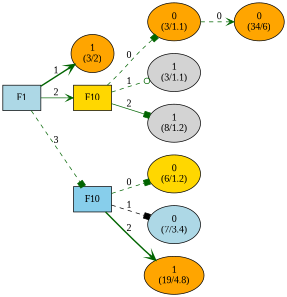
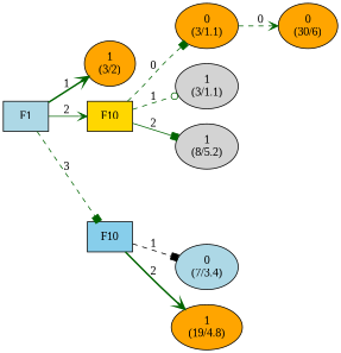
  digraph {
    fontname="Liberation Serif"
    rankdir=LR
    node [fillcolor=orange fontname="Liberation Serif" shape=ellipse style=filled]
    edge [arrowhead=box color=darkgreen fontname="Liberation Serif" style=dashed]
    n1 [fillcolor=lightblue label="F1\n" shape=box]
    n2 [label="1\n(3/2)"]
    n3 [fillcolor=gold label="F10\n" shape=box]
    n4 [fillcolor=skyblue label="F10\n" shape=box]
-   n5 [label="0\n(34/6)"]
+   n5 [label="0\n(30/6)"]
    n6 [label="0\n(3/1.1)"]
    n7 [fillcolor=lightgrey label="1\n(3/1.1)"]
-   n8 [fillcolor=lightgrey label="1\n(8/1.2)"]
-   n9 [fillcolor=gold label="0\n(6/1.2)"]
+   n8 [fillcolor=lightgrey label="1\n(8/5.2)"]
    n10 [fillcolor=lightblue label="0\n(7/3.4)"]
    n11 [label="1\n(19/4.8)"]
    n1 -> n2 [arrowhead=vee label=1 style=bold]
    n1 -> n3 [arrowhead=vee label=2 style=solid]
    n1 -> n4 [label=3]
    n3 -> n6 [label=0]
    n3 -> n7 [arrowhead=odot label=1]
    n3 -> n8 [label=2 style=solid]
-   n4 -> n9 [label=0]
    n4 -> n10 [color=black label=1]
    n4 -> n11 [arrowhead=vee label=2 style=bold]
    n6 -> n5 [arrowhead=vee label=0]
  }
